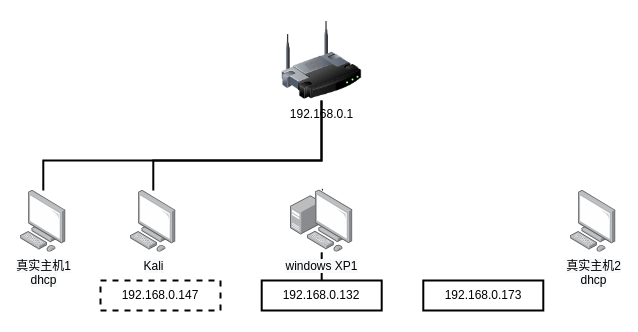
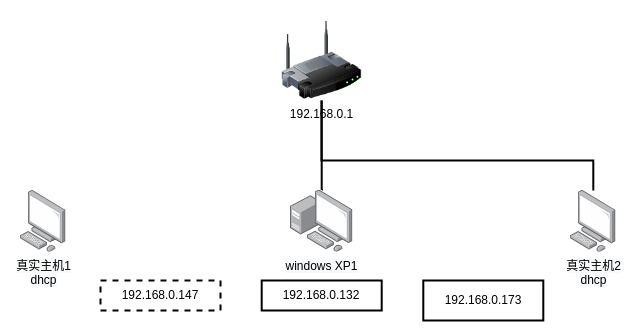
  <mxCell id="0" />
  <mxCell id="1" parent="0" />
- <mxCell id="2" value="&lt;span style=&quot;background-color: rgb(248 , 249 , 250)&quot;&gt;Kali&lt;/span&gt;" style="points=[];aspect=fixed;html=1;align=center;shadow=0;dashed=0;image;image=img/lib/allied_telesis/computer_and_terminals/Personal_Computer.svg;fillColor=#F20F2D;strokeWidth=2;" parent="1" vertex="1"><mxGeometry x="130" y="190" width="45.6" height="61.8" as="geometry" /></mxCell>
  <mxCell id="3" value="192.168.0.147" style="rounded=0;whiteSpace=wrap;html=1;strokeWidth=2;dashed=1;" parent="1" vertex="1"><mxGeometry x="100" y="280" width="120" height="30" as="geometry" /></mxCell>
  <mxCell id="4" value="192.168.0.132" style="rounded=0;whiteSpace=wrap;html=1;strokeWidth=2;" parent="1" vertex="1"><mxGeometry x="261.2" y="280" width="120" height="30" as="geometry" /></mxCell>
- <mxCell id="5" value="192.168.0.173" style="rounded=0;whiteSpace=wrap;html=1;strokeWidth=2;" parent="1" vertex="1"><mxGeometry x="422.8" y="280" width="120" height="30" as="geometry" /></mxCell>
+ <mxCell id="5" value="192.168.0.173" style="rounded=0;whiteSpace=wrap;html=1;strokeWidth=2;" parent="1" vertex="1"><mxGeometry x="422.8" y="280" width="120" height="40" as="geometry" /></mxCell>
  <mxCell id="6" value="192.168.0.1" style="image;html=1;image=img/lib/clip_art/networking/Wireless_Router_128x128.png" vertex="1" parent="1"><mxGeometry x="281.2" y="20" width="80" height="80" as="geometry" /></mxCell>
  <mxCell id="7" value="&lt;span style=&quot;background-color: rgb(248 , 249 , 250)&quot;&gt;真实主机2&lt;br&gt;dhcp&lt;br&gt;&lt;/span&gt;" style="points=[];aspect=fixed;html=1;align=center;shadow=0;dashed=0;image;image=img/lib/allied_telesis/computer_and_terminals/Personal_Computer.svg;fillColor=#F20F2D;strokeWidth=2;" vertex="1" parent="1"><mxGeometry x="570" y="190" width="45.6" height="61.8" as="geometry" /></mxCell>
  <mxCell id="8" value="&lt;span style=&quot;background-color: rgb(248 , 249 , 250)&quot;&gt;真实主机1&lt;br&gt;dhcp&lt;br&gt;&lt;/span&gt;" style="points=[];aspect=fixed;html=1;align=center;shadow=0;dashed=0;image;image=img/lib/allied_telesis/computer_and_terminals/Personal_Computer.svg;fillColor=#F20F2D;strokeWidth=2;" vertex="1" parent="1"><mxGeometry x="20" y="190" width="45.6" height="61.8" as="geometry" /></mxCell>
- <mxCell id="9" style="edgeStyle=orthogonalEdgeStyle;rounded=0;orthogonalLoop=1;jettySize=auto;html=1;endArrow=none;endFill=0;strokeWidth=2;" edge="1" parent="1" source="8" target="6"><mxGeometry relative="1" as="geometry"><mxPoint x="185.6" y="230.9" as="sourcePoint" /><mxPoint x="300" y="230.6" as="targetPoint" /><Array as="points"><mxPoint x="43" y="160" /><mxPoint x="321" y="160" /></Array></mxGeometry></mxCell>
- <mxCell id="10" value="" style="edgeStyle=orthogonalEdgeStyle;rounded=0;orthogonalLoop=1;jettySize=auto;html=1;endArrow=none;endFill=0;strokeWidth=2;" edge="1" parent="1" source="2" target="6"><mxGeometry relative="1" as="geometry"><mxPoint x="175.6" y="220.9" as="sourcePoint" /><mxPoint x="321" y="100" as="targetPoint" /><Array as="points"><mxPoint x="153" y="160" /><mxPoint x="321" y="160" /></Array></mxGeometry></mxCell>
- <mxCell id="12" value="" style="endArrow=none;html=1;rounded=0;startArrow=none;strokeWidth=2;" edge="1" parent="1" source="13" target="4"><mxGeometry width="50" height="50" relative="1" as="geometry"><mxPoint x="320" y="350" as="sourcePoint" /><mxPoint x="330" y="230" as="targetPoint" /></mxGeometry></mxCell>
+ <mxCell id="11" style="edgeStyle=orthogonalEdgeStyle;rounded=0;orthogonalLoop=1;jettySize=auto;html=1;endArrow=none;endFill=0;strokeWidth=2;" edge="1" parent="1" source="7" target="6"><mxGeometry relative="1" as="geometry"><mxPoint x="195.6" y="240.9" as="sourcePoint" /><mxPoint x="310" y="240.6" as="targetPoint" /><Array as="points"><mxPoint x="593" y="160" /><mxPoint x="321" y="160" /></Array></mxGeometry></mxCell>
+ <mxCell id="12" value="" style="endArrow=none;html=1;rounded=0;entryX=0.5;entryY=1;entryDx=0;entryDy=0;startArrow=none;strokeWidth=2;" edge="1" parent="1" source="13" target="6"><mxGeometry width="50" height="50" relative="1" as="geometry"><mxPoint x="320" y="350" as="sourcePoint" /><mxPoint x="330" y="230" as="targetPoint" /></mxGeometry></mxCell>
  <mxCell id="13" value="&lt;span style=&quot;background-color: rgb(248 , 249 , 250)&quot;&gt;windows XP1&lt;/span&gt;" style="points=[];aspect=fixed;html=1;align=center;shadow=0;dashed=0;image;image=img/lib/allied_telesis/computer_and_terminals/Personal_Computer_with_Server.svg;fillColor=#F20F2D;strokeWidth=2;" parent="1" vertex="1"><mxGeometry x="290" y="189.4" width="62.4" height="62.4" as="geometry" /></mxCell>
  <mxCell id="14" value="" style="endArrow=none;html=1;rounded=0;exitX=0.509;exitY=-0.017;exitDx=0;exitDy=0;exitPerimeter=0;" edge="1" parent="1" source="13"><mxGeometry width="50" height="50" relative="1" as="geometry"><mxPoint x="320" y="350" as="sourcePoint" /><mxPoint x="322" y="190" as="targetPoint" /></mxGeometry></mxCell>
